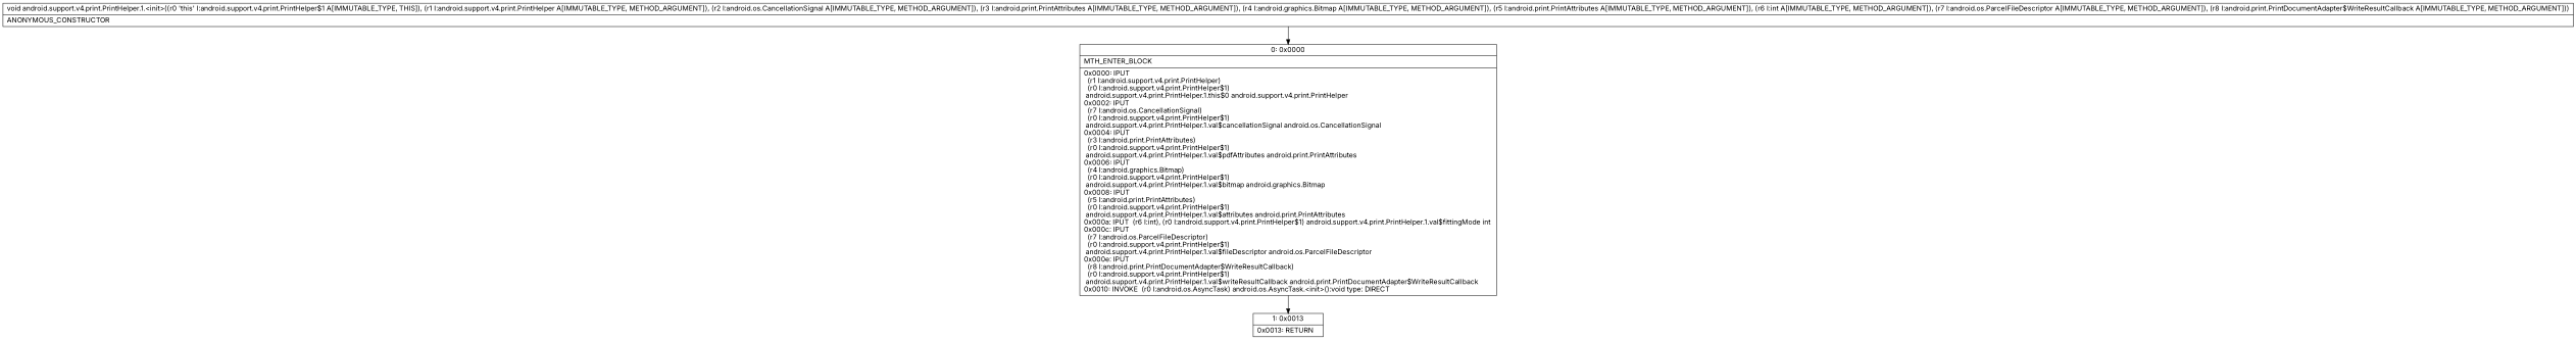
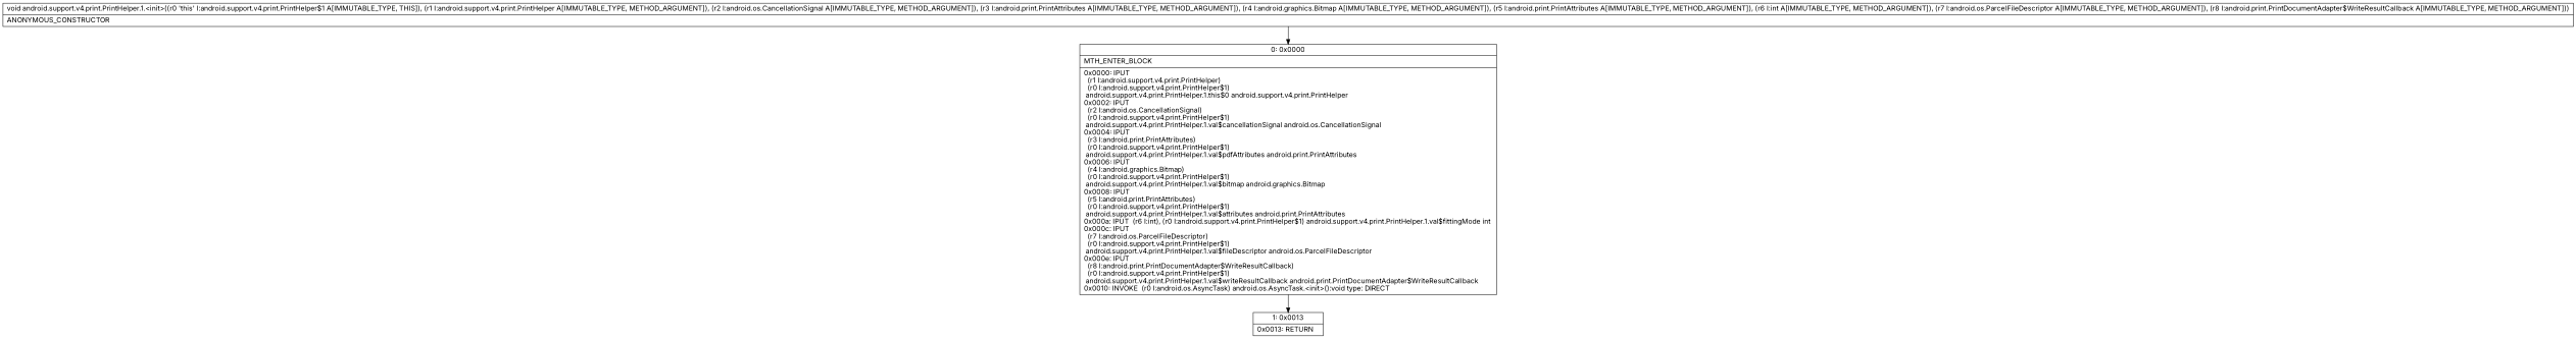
  digraph {
    fontname=Inter
    node [shape=record fontname=Inter]
    edge [fontname=Inter]
-   n1 [label="{0\:\ 0x0000|MTH_ENTER_BLOCK\l|0x0000: IPUT  \l  (r1 I:android.support.v4.print.PrintHelper)\l  (r0 I:android.support.v4.print.PrintHelper$1)\l android.support.v4.print.PrintHelper.1.this$0 android.support.v4.print.PrintHelper \l0x0002: IPUT  \l  (r7 I:android.os.CancellationSignal)\l  (r0 I:android.support.v4.print.PrintHelper$1)\l android.support.v4.print.PrintHelper.1.val$cancellationSignal android.os.CancellationSignal \l0x0004: IPUT  \l  (r3 I:android.print.PrintAttributes)\l  (r0 I:android.support.v4.print.PrintHelper$1)\l android.support.v4.print.PrintHelper.1.val$pdfAttributes android.print.PrintAttributes \l0x0006: IPUT  \l  (r4 I:android.graphics.Bitmap)\l  (r0 I:android.support.v4.print.PrintHelper$1)\l android.support.v4.print.PrintHelper.1.val$bitmap android.graphics.Bitmap \l0x0008: IPUT  \l  (r5 I:android.print.PrintAttributes)\l  (r0 I:android.support.v4.print.PrintHelper$1)\l android.support.v4.print.PrintHelper.1.val$attributes android.print.PrintAttributes \l0x000a: IPUT  (r6 I:int), (r0 I:android.support.v4.print.PrintHelper$1) android.support.v4.print.PrintHelper.1.val$fittingMode int \l0x000c: IPUT  \l  (r7 I:android.os.ParcelFileDescriptor)\l  (r0 I:android.support.v4.print.PrintHelper$1)\l android.support.v4.print.PrintHelper.1.val$fileDescriptor android.os.ParcelFileDescriptor \l0x000e: IPUT  \l  (r8 I:android.print.PrintDocumentAdapter$WriteResultCallback)\l  (r0 I:android.support.v4.print.PrintHelper$1)\l android.support.v4.print.PrintHelper.1.val$writeResultCallback android.print.PrintDocumentAdapter$WriteResultCallback \l0x0010: INVOKE  (r0 I:android.os.AsyncTask) android.os.AsyncTask.\<init\>():void type: DIRECT \l}"]
+   n1 [label="{0\:\ 0x0000|MTH_ENTER_BLOCK\l|0x0000: IPUT  \l  (r1 I:android.support.v4.print.PrintHelper)\l  (r0 I:android.support.v4.print.PrintHelper$1)\l android.support.v4.print.PrintHelper.1.this$0 android.support.v4.print.PrintHelper \l0x0002: IPUT  \l  (r2 I:android.os.CancellationSignal)\l  (r0 I:android.support.v4.print.PrintHelper$1)\l android.support.v4.print.PrintHelper.1.val$cancellationSignal android.os.CancellationSignal \l0x0004: IPUT  \l  (r3 I:android.print.PrintAttributes)\l  (r0 I:android.support.v4.print.PrintHelper$1)\l android.support.v4.print.PrintHelper.1.val$pdfAttributes android.print.PrintAttributes \l0x0006: IPUT  \l  (r4 I:android.graphics.Bitmap)\l  (r0 I:android.support.v4.print.PrintHelper$1)\l android.support.v4.print.PrintHelper.1.val$bitmap android.graphics.Bitmap \l0x0008: IPUT  \l  (r5 I:android.print.PrintAttributes)\l  (r0 I:android.support.v4.print.PrintHelper$1)\l android.support.v4.print.PrintHelper.1.val$attributes android.print.PrintAttributes \l0x000a: IPUT  (r6 I:int), (r0 I:android.support.v4.print.PrintHelper$1) android.support.v4.print.PrintHelper.1.val$fittingMode int \l0x000c: IPUT  \l  (r7 I:android.os.ParcelFileDescriptor)\l  (r0 I:android.support.v4.print.PrintHelper$1)\l android.support.v4.print.PrintHelper.1.val$fileDescriptor android.os.ParcelFileDescriptor \l0x000e: IPUT  \l  (r8 I:android.print.PrintDocumentAdapter$WriteResultCallback)\l  (r0 I:android.support.v4.print.PrintHelper$1)\l android.support.v4.print.PrintHelper.1.val$writeResultCallback android.print.PrintDocumentAdapter$WriteResultCallback \l0x0010: INVOKE  (r0 I:android.os.AsyncTask) android.os.AsyncTask.\<init\>():void type: DIRECT \l}"]
    n2 [label="{1\:\ 0x0013|0x0013: RETURN   \l}"]
    n3 [label="{void android.support.v4.print.PrintHelper.1.\<init\>((r0 'this' I:android.support.v4.print.PrintHelper$1 A[IMMUTABLE_TYPE, THIS]), (r1 I:android.support.v4.print.PrintHelper A[IMMUTABLE_TYPE, METHOD_ARGUMENT]), (r2 I:android.os.CancellationSignal A[IMMUTABLE_TYPE, METHOD_ARGUMENT]), (r3 I:android.print.PrintAttributes A[IMMUTABLE_TYPE, METHOD_ARGUMENT]), (r4 I:android.graphics.Bitmap A[IMMUTABLE_TYPE, METHOD_ARGUMENT]), (r5 I:android.print.PrintAttributes A[IMMUTABLE_TYPE, METHOD_ARGUMENT]), (r6 I:int A[IMMUTABLE_TYPE, METHOD_ARGUMENT]), (r7 I:android.os.ParcelFileDescriptor A[IMMUTABLE_TYPE, METHOD_ARGUMENT]), (r8 I:android.print.PrintDocumentAdapter$WriteResultCallback A[IMMUTABLE_TYPE, METHOD_ARGUMENT]))  | ANONYMOUS_CONSTRUCTOR\l}"]
    n1 -> n2
    n3 -> n1
  }
